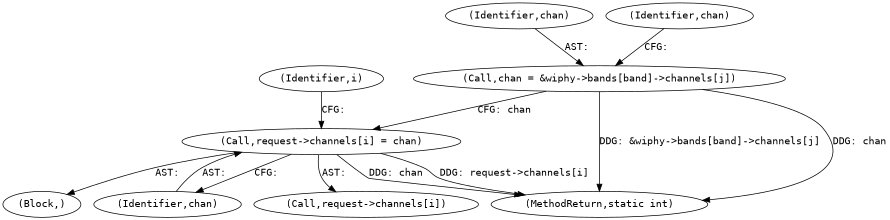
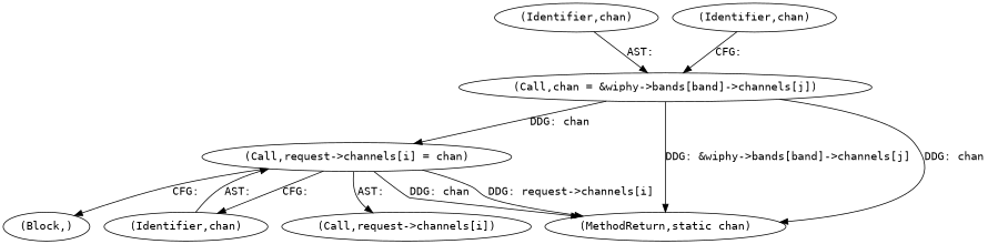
  digraph {
    fontname="DejaVu Sans Mono"
    node [fontname="DejaVu Sans Mono"]
    edge [fontname="DejaVu Sans Mono"]
    n1 [label="(Call,chan = &wiphy->bands[band]->channels[j])"]
    n2 [label="(Call,request->channels[i] = chan)"]
-   n3 [label="(MethodReturn,static int)"]
+   n3 [label="(MethodReturn,static chan)"]
    n4 [label="(Block,)"]
    n5 [label="(Identifier,chan)"]
    n6 [label="(Call,request->channels[i])"]
    n7 [label="(Identifier,chan)"]
    n8 [label="(Identifier,chan)"]
-   n9 [label="(Identifier,i)"]
-   n1 -> n2 [label="CFG: chan"]
+   n1 -> n2 [label="DDG: chan"]
    n1 -> n3 [label="DDG: &wiphy->bands[band]->channels[j]"]
    n1 -> n3 [label="DDG: chan"]
    n2 -> n3 [label="DDG: chan"]
    n2 -> n3 [label="DDG: request->channels[i]"]
-   n2 -> n4 [label="AST: "]
+   n2 -> n4 [label="CFG: "]
    n2 -> n5 [label="CFG: "]
    n2 -> n6 [label="AST: "]
    n5 -> n2 [label="AST: "]
    n7 -> n1 [label="AST: "]
    n8 -> n1 [label="CFG: "]
-   n9 -> n2 [label="CFG: "]
  }
